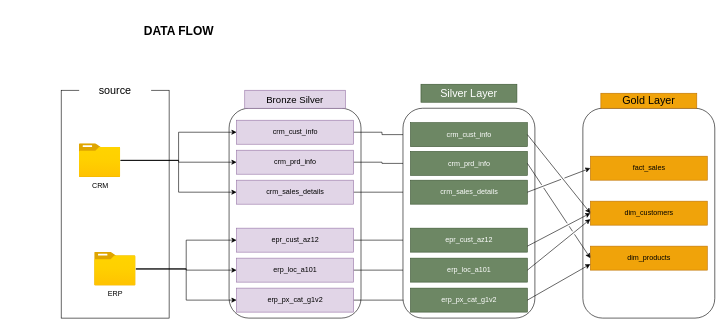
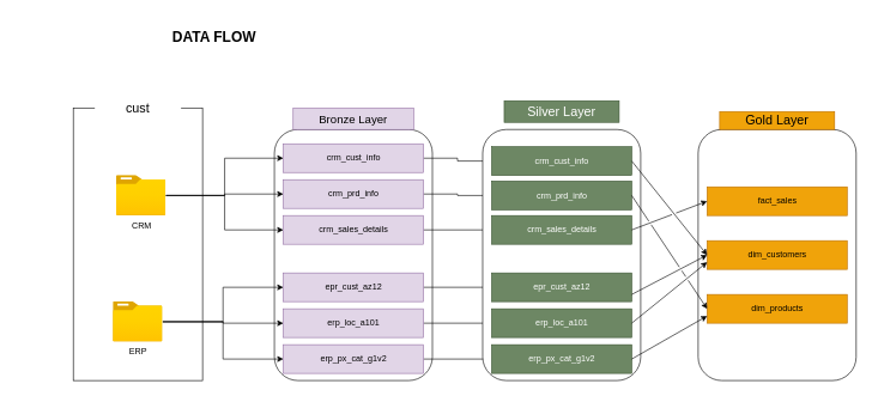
  <mxCell id="0" />
  <mxCell id="1" parent="0" />
  <mxCell id="2" value="" style="rounded=0;whiteSpace=wrap;html=1;" vertex="1" parent="1"><mxGeometry x="101" y="150" width="180" height="380" as="geometry" /></mxCell>
  <mxCell id="3" value="" style="rounded=1;whiteSpace=wrap;html=1;" vertex="1" parent="1"><mxGeometry x="381" y="180" width="220" height="350" as="geometry" /></mxCell>
- <mxCell id="4" value="&lt;font style=&quot;font-size: 18px;&quot;&gt;source&lt;/font&gt;" style="rounded=0;whiteSpace=wrap;html=1;strokeColor=none;" vertex="1" parent="1"><mxGeometry x="131" y="120" width="120" height="60" as="geometry" /></mxCell>
+ <mxCell id="4" value="&lt;font style=&quot;font-size: 18px;&quot;&gt;cust&lt;/font&gt;" style="rounded=0;whiteSpace=wrap;html=1;strokeColor=none;" vertex="1" parent="1"><mxGeometry x="131" y="120" width="120" height="60" as="geometry" /></mxCell>
  <mxCell id="5" style="edgeStyle=orthogonalEdgeStyle;rounded=0;orthogonalLoop=1;jettySize=auto;html=1;entryX=0;entryY=0.5;entryDx=0;entryDy=0;" edge="1" parent="1" source="8" target="15"><mxGeometry relative="1" as="geometry" /></mxCell>
  <mxCell id="6" style="edgeStyle=orthogonalEdgeStyle;rounded=0;orthogonalLoop=1;jettySize=auto;html=1;entryX=0;entryY=0.5;entryDx=0;entryDy=0;" edge="1" parent="1" source="8" target="25"><mxGeometry relative="1" as="geometry" /></mxCell>
  <mxCell id="7" style="edgeStyle=orthogonalEdgeStyle;rounded=0;orthogonalLoop=1;jettySize=auto;html=1;entryX=0;entryY=0.5;entryDx=0;entryDy=0;" edge="1" parent="1" source="8" target="19"><mxGeometry relative="1" as="geometry" /></mxCell>
- <mxCell id="8" value="CRM" style="image;aspect=fixed;html=1;points=[];align=center;fontSize=12;image=img/lib/azure2/general/Folder_Blank.svg;" vertex="1" parent="1"><mxGeometry x="131" y="239" width="69" height="56.0" as="geometry" /></mxCell>
+ <mxCell id="8" value="CRM" style="image;aspect=fixed;html=1;points=[];align=center;fontSize=12;image=img/lib/azure2/general/Folder_Blank.svg;" vertex="1" parent="1"><mxGeometry x="161" y="244" width="69" height="56.0" as="geometry" /></mxCell>
  <mxCell id="9" style="edgeStyle=orthogonalEdgeStyle;rounded=0;orthogonalLoop=1;jettySize=auto;html=1;" edge="1" parent="1" source="12" target="21"><mxGeometry relative="1" as="geometry" /></mxCell>
  <mxCell id="10" style="edgeStyle=orthogonalEdgeStyle;rounded=0;orthogonalLoop=1;jettySize=auto;html=1;" edge="1" parent="1" source="12" target="23"><mxGeometry relative="1" as="geometry" /></mxCell>
  <mxCell id="11" style="edgeStyle=orthogonalEdgeStyle;rounded=0;orthogonalLoop=1;jettySize=auto;html=1;entryX=0;entryY=0.5;entryDx=0;entryDy=0;" edge="1" parent="1" source="12" target="17"><mxGeometry relative="1" as="geometry" /></mxCell>
  <mxCell id="12" value="ERP" style="image;aspect=fixed;html=1;points=[];align=center;fontSize=12;image=img/lib/azure2/general/Folder_Blank.svg;" vertex="1" parent="1"><mxGeometry x="156.5" y="420" width="69" height="56.0" as="geometry" /></mxCell>
- <mxCell id="13" value="&lt;font style=&quot;font-size: 16px;&quot;&gt;Bronze Silver&lt;/font&gt;" style="rounded=0;whiteSpace=wrap;html=1;fillColor=#e1d5e7;strokeColor=#9673a6;" vertex="1" parent="1"><mxGeometry x="407.13" y="150" width="167.75" height="30" as="geometry" /></mxCell>
+ <mxCell id="13" value="&lt;font style=&quot;font-size: 16px;&quot;&gt;Bronze Layer&lt;/font&gt;" style="rounded=0;whiteSpace=wrap;html=1;fillColor=#e1d5e7;strokeColor=#9673a6;" vertex="1" parent="1"><mxGeometry x="407.13" y="150" width="167.75" height="30" as="geometry" /></mxCell>
  <mxCell id="14" style="edgeStyle=orthogonalEdgeStyle;rounded=0;orthogonalLoop=1;jettySize=auto;html=1;entryX=0;entryY=0.5;entryDx=0;entryDy=0;" edge="1" parent="1" source="15" target="29"><mxGeometry relative="1" as="geometry" /></mxCell>
  <mxCell id="15" value="crm_cust_info" style="rounded=0;whiteSpace=wrap;html=1;fillColor=#e1d5e7;strokeColor=#9673a6;" vertex="1" parent="1"><mxGeometry x="393.5" y="200" width="195" height="40" as="geometry" /></mxCell>
  <mxCell id="16" style="edgeStyle=orthogonalEdgeStyle;rounded=0;orthogonalLoop=1;jettySize=auto;html=1;entryX=0;entryY=0.5;entryDx=0;entryDy=0;" edge="1" parent="1" source="17" target="34"><mxGeometry relative="1" as="geometry" /></mxCell>
  <mxCell id="17" value="erp_px_cat_g1v2" style="rounded=0;whiteSpace=wrap;html=1;fillColor=#e1d5e7;strokeColor=#9673a6;" vertex="1" parent="1"><mxGeometry x="393.5" y="480" width="195" height="40" as="geometry" /></mxCell>
  <mxCell id="18" style="edgeStyle=orthogonalEdgeStyle;rounded=0;orthogonalLoop=1;jettySize=auto;html=1;entryX=0;entryY=0.5;entryDx=0;entryDy=0;" edge="1" parent="1" source="19" target="30"><mxGeometry relative="1" as="geometry" /></mxCell>
  <mxCell id="19" value="crm_prd_info" style="rounded=0;whiteSpace=wrap;html=1;fillColor=#e1d5e7;strokeColor=#9673a6;" vertex="1" parent="1"><mxGeometry x="393.5" y="250" width="195" height="40" as="geometry" /></mxCell>
  <mxCell id="20" style="edgeStyle=orthogonalEdgeStyle;rounded=0;orthogonalLoop=1;jettySize=auto;html=1;entryX=0;entryY=0.5;entryDx=0;entryDy=0;" edge="1" parent="1" source="21" target="33"><mxGeometry relative="1" as="geometry" /></mxCell>
  <mxCell id="21" value="erp_loc_a101" style="rounded=0;whiteSpace=wrap;html=1;fillColor=#e1d5e7;strokeColor=#9673a6;" vertex="1" parent="1"><mxGeometry x="393.5" y="430" width="195" height="40" as="geometry" /></mxCell>
  <mxCell id="22" style="edgeStyle=orthogonalEdgeStyle;rounded=0;orthogonalLoop=1;jettySize=auto;html=1;entryX=0;entryY=0.5;entryDx=0;entryDy=0;" edge="1" parent="1" source="23" target="32"><mxGeometry relative="1" as="geometry" /></mxCell>
  <mxCell id="23" value="epr_cust_az12" style="rounded=0;whiteSpace=wrap;html=1;fillColor=#e1d5e7;strokeColor=#9673a6;" vertex="1" parent="1"><mxGeometry x="393.5" y="380" width="195" height="40" as="geometry" /></mxCell>
  <mxCell id="24" style="edgeStyle=orthogonalEdgeStyle;rounded=0;orthogonalLoop=1;jettySize=auto;html=1;entryX=0;entryY=0.5;entryDx=0;entryDy=0;" edge="1" parent="1" source="25" target="31"><mxGeometry relative="1" as="geometry" /></mxCell>
  <mxCell id="25" value="crm_sales_details" style="rounded=0;whiteSpace=wrap;html=1;fillColor=#e1d5e7;strokeColor=#9673a6;" vertex="1" parent="1"><mxGeometry x="393.5" y="300" width="195" height="40" as="geometry" /></mxCell>
  <mxCell id="26" value="&lt;b&gt;&lt;font style=&quot;font-size: 20px;&quot;&gt;DATA FLOW&lt;/font&gt;&lt;/b&gt;" style="text;html=1;align=center;verticalAlign=middle;whiteSpace=wrap;rounded=0;" vertex="1" parent="1"><mxGeometry x="20.38" y="20" width="554.5" height="60" as="geometry" /></mxCell>
  <mxCell id="27" value="" style="rounded=1;whiteSpace=wrap;html=1;" vertex="1" parent="1"><mxGeometry x="671" y="180" width="220" height="350" as="geometry" /></mxCell>
  <mxCell id="28" value="&lt;font style=&quot;font-size: 18px;&quot;&gt;Silver Layer&lt;/font&gt;" style="rounded=0;whiteSpace=wrap;html=1;fillColor=#6d8764;fontColor=#ffffff;strokeColor=#3A5431;" vertex="1" parent="1"><mxGeometry x="701" y="140" width="160" height="30" as="geometry" /></mxCell>
  <mxCell id="29" value="crm_cust_info" style="rounded=0;whiteSpace=wrap;html=1;fillColor=#6d8764;strokeColor=#3A5431;fontColor=#ffffff;" vertex="1" parent="1"><mxGeometry x="683.5" y="204" width="195" height="40" as="geometry" /></mxCell>
  <mxCell id="30" value="crm_prd_info" style="rounded=0;whiteSpace=wrap;html=1;fillColor=#6d8764;strokeColor=#3A5431;fontColor=#ffffff;" vertex="1" parent="1"><mxGeometry x="683.5" y="252" width="195" height="40" as="geometry" /></mxCell>
  <mxCell id="31" value="crm_sales_details" style="rounded=0;whiteSpace=wrap;html=1;fillColor=#6d8764;strokeColor=#3A5431;fontColor=#ffffff;" vertex="1" parent="1"><mxGeometry x="683.5" y="300" width="195" height="40" as="geometry" /></mxCell>
  <mxCell id="32" value="epr_cust_az12" style="rounded=0;whiteSpace=wrap;html=1;fillColor=#6d8764;strokeColor=#3A5431;fontColor=#ffffff;" vertex="1" parent="1"><mxGeometry x="683.5" y="380" width="195" height="40" as="geometry" /></mxCell>
  <mxCell id="33" value="erp_loc_a101" style="rounded=0;whiteSpace=wrap;html=1;fillColor=#6d8764;strokeColor=#3A5431;fontColor=#ffffff;" vertex="1" parent="1"><mxGeometry x="683.5" y="430" width="195" height="40" as="geometry" /></mxCell>
  <mxCell id="34" value="erp_px_cat_g1v2" style="rounded=0;whiteSpace=wrap;html=1;fillColor=#6d8764;strokeColor=#3A5431;fontColor=#ffffff;" vertex="1" parent="1"><mxGeometry x="683.5" y="480" width="195" height="40" as="geometry" /></mxCell>
  <mxCell id="35" value="" style="rounded=1;whiteSpace=wrap;html=1;" vertex="1" parent="1"><mxGeometry x="971" y="180" width="220" height="350" as="geometry" /></mxCell>
  <mxCell id="36" value="&lt;span style=&quot;font-size: 18px;&quot;&gt;Gold Layer&lt;/span&gt;" style="rounded=0;whiteSpace=wrap;html=1;fillColor=#f0a30a;fontColor=#000000;strokeColor=#BD7000;" vertex="1" parent="1"><mxGeometry x="1001" y="155" width="160" height="25" as="geometry" /></mxCell>
  <mxCell id="37" value="fact_sales" style="rounded=0;whiteSpace=wrap;html=1;fillColor=#f0a30a;strokeColor=#BD7000;fontColor=#000000;" vertex="1" parent="1"><mxGeometry x="983.5" y="260" width="195" height="40" as="geometry" /></mxCell>
  <mxCell id="38" value="dim_customers" style="rounded=0;whiteSpace=wrap;html=1;fillColor=#f0a30a;strokeColor=#BD7000;fontColor=#000000;" vertex="1" parent="1"><mxGeometry x="983.5" y="335" width="195" height="40" as="geometry" /></mxCell>
  <mxCell id="39" value="dim_products" style="rounded=0;whiteSpace=wrap;html=1;fillColor=#f0a30a;strokeColor=#BD7000;fontColor=#000000;" vertex="1" parent="1"><mxGeometry x="983.5" y="410" width="195" height="40" as="geometry" /></mxCell>
  <mxCell id="40" value="" style="endArrow=classic;html=1;rounded=0;exitX=1;exitY=0.5;exitDx=0;exitDy=0;entryX=0;entryY=0.5;entryDx=0;entryDy=0;jumpStyle=gap;" edge="1" parent="1" source="29" target="38"><mxGeometry width="50" height="50" relative="1" as="geometry"><mxPoint x="911" y="350" as="sourcePoint" /><mxPoint x="961" y="300" as="targetPoint" /></mxGeometry></mxCell>
  <mxCell id="41" value="" style="endArrow=classic;html=1;rounded=0;exitX=1;exitY=0.5;exitDx=0;exitDy=0;entryX=0;entryY=0.5;entryDx=0;entryDy=0;jumpStyle=gap;" edge="1" parent="1" source="31" target="37"><mxGeometry width="50" height="50" relative="1" as="geometry"><mxPoint x="921" y="160" as="sourcePoint" /><mxPoint x="971" y="110" as="targetPoint" /></mxGeometry></mxCell>
  <mxCell id="42" value="" style="endArrow=classic;html=1;rounded=0;exitX=1;exitY=0.75;exitDx=0;exitDy=0;entryX=0;entryY=0.5;entryDx=0;entryDy=0;jumpStyle=gap;" edge="1" parent="1" source="32" target="38"><mxGeometry width="50" height="50" relative="1" as="geometry"><mxPoint x="911" y="476" as="sourcePoint" /><mxPoint x="961" y="426" as="targetPoint" /></mxGeometry></mxCell>
  <mxCell id="43" value="" style="endArrow=classic;html=1;rounded=0;exitX=1;exitY=0.5;exitDx=0;exitDy=0;entryX=0;entryY=0.75;entryDx=0;entryDy=0;jumpStyle=gap;" edge="1" parent="1" source="33" target="38"><mxGeometry width="50" height="50" relative="1" as="geometry"><mxPoint x="911" y="440" as="sourcePoint" /><mxPoint x="961" y="390" as="targetPoint" /></mxGeometry></mxCell>
  <mxCell id="44" value="" style="endArrow=classic;html=1;rounded=0;exitX=1;exitY=0.5;exitDx=0;exitDy=0;entryX=0;entryY=0.5;entryDx=0;entryDy=0;jumpStyle=gap;" edge="1" parent="1" source="30" target="39"><mxGeometry width="50" height="50" relative="1" as="geometry"><mxPoint x="901" y="375" as="sourcePoint" /><mxPoint x="951" y="325" as="targetPoint" /></mxGeometry></mxCell>
  <mxCell id="45" value="" style="endArrow=classic;html=1;rounded=0;exitX=1;exitY=0.5;exitDx=0;exitDy=0;entryX=0;entryY=0.75;entryDx=0;entryDy=0;jumpStyle=gap;" edge="1" parent="1" source="34" target="39"><mxGeometry width="50" height="50" relative="1" as="geometry"><mxPoint x="901" y="530" as="sourcePoint" /><mxPoint x="951" y="480" as="targetPoint" /></mxGeometry></mxCell>
